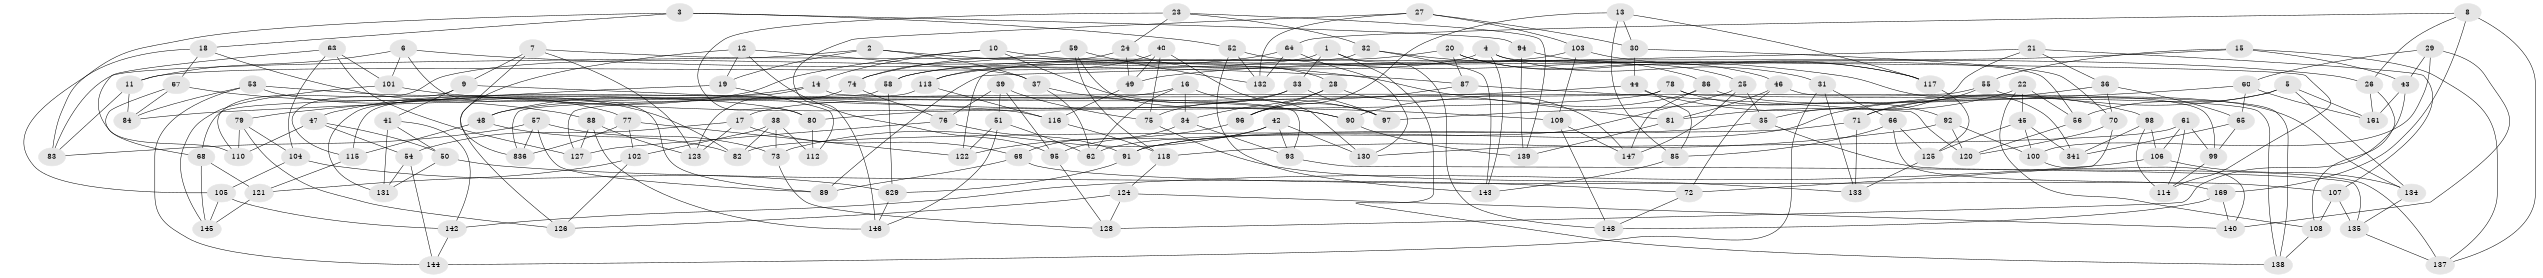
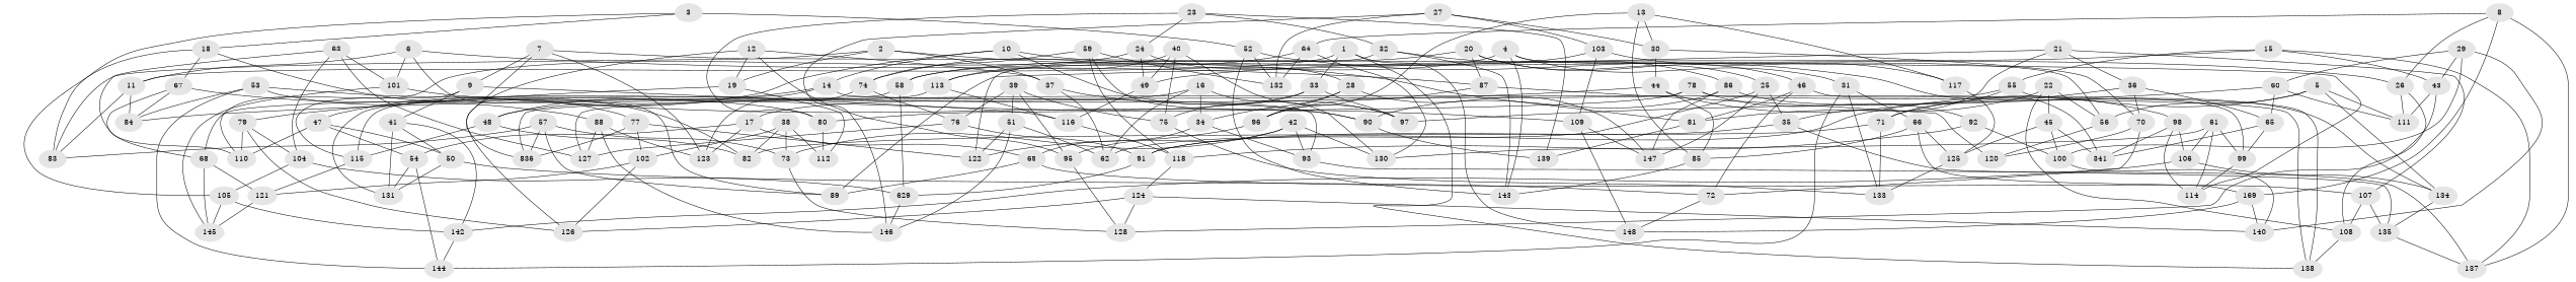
  graph {
    node [color=gray90 style=filled]
    1
    11
    33
    138
    148
    83
    84
    97
    48
    75
    2
    19
    37
    81
    79
    112
    62
    90
    139
    3
    18
    52
-   94
    67
    82
    105
    143
    132
    n29 [label=341]
    117
    4
    31
    56
    58
    66
    133
    144
    120
    68
    n40 [label=629]
    5
    71
-   111 [label=161]
+   111
    134
    135
    6
    87
    89
    101
    96
    145
    109
    7
    9
    114
    123
    n57 [label=836]
    41
    115
    116
    8
    26
    64
    n64 [label=169]
    137
    108
    130
    74
    140
    131
    50
    142
    121
    118
    10
    14
    47
    93
    54
    110
    12
    95
    126
    128
    13
    30
    85
    44
    70
    122
    125
    15
    43
    49
    55
    127
    16
    17
    34
    69
    107
    88
    104
    20
    25
    46
    35
    147
    72
    99
    21
    36
    91
    65
    22
    45
    100
    23
    24
    32
    80
    28
    86
    27
    103
    146
    113
    29
    60
    98
    38
    73
    102
    39
    51
    76
    40
    42
    106
    53
    77
    57
    59
    124
    61
    63
    78
    92
    1 -- 11
    1 -- 33
    1 -- 138
    1 -- 148
    11 -- 83
    11 -- 84
    33 -- 97
    33 -- 48
    33 -- 75
    48 -- 82
    48 -- 115
    75 -- 133
    2 -- 83
    2 -- 19
    2 -- 37
    2 -- 81
    19 -- 79
    19 -- 112
    37 -- 62
    37 -- 90
    81 -- 139
    79 -- 110
    79 -- 126
    79 -- 104
    90 -- 139
    3 -- 83
    3 -- 18
    3 -- 52
-   3 -- 94
    18 -- 67
    18 -- 82
    18 -- 105
    52 -- 143
    52 -- 132
    52 -- n29
-   94 -- 139
-   94 -- 117
    67 -- 84
    67 -- 68
    67 -- 88
    105 -- 145
    105 -- 142
    117 -- 125
    4 -- 143
    4 -- 31
    4 -- 56
    4 -- 58
    31 -- 66
    31 -- 133
    31 -- 144
    56 -- 120
    58 -- 68
    58 -- n40
    66 -- n64
    66 -- 85
    66 -- 125
    68 -- 145
    68 -- 121
    n40 -- 146
    5 -- 56
    5 -- 71
    5 -- 111
    5 -- 134
    71 -- 82
    71 -- 133
    134 -- 135
    135 -- 137
    6 -- 11
    6 -- 87
    6 -- 89
    6 -- 101
    87 -- 120
    87 -- 96
    101 -- 145
    101 -- 109
    96 -- 122
    109 -- 148
    109 -- 147
    7 -- 9
    7 -- 114
    7 -- 123
    7 -- n57
    9 -- 41
    9 -- 115
    9 -- 116
    41 -- 131
    41 -- 50
    41 -- 142
    115 -- 121
    116 -- 118
    8 -- 26
    8 -- 64
    8 -- n64
    8 -- 137
    26 -- 111
    26 -- 108
    64 -- 132
    64 -- 130
    64 -- 74
    n64 -- 148
    n64 -- 140
    108 -- 138
    74 -- 123
    74 -- 76
    50 -- 131
    50 -- 72
    142 -- 144
    121 -- 145
    118 -- 124
    10 -- 97
    10 -- 26
    10 -- 14
    10 -- 47
    14 -- 48
    14 -- 131
    14 -- 93
    47 -- 50
    47 -- 54
    47 -- 110
    93 -- 135
    54 -- 144
    54 -- 131
    12 -- 19
    12 -- 37
    12 -- 95
    12 -- 126
    95 -- 128
    13 -- 117
    13 -- 96
    13 -- 30
    13 -- 85
    30 -- 44
    30 -- 70
    85 -- 143
    44 -- 84
    44 -- 85
    44 -- 98
    70 -- 120
    70 -- 72
    125 -- 133
    15 -- 137
    15 -- 43
    15 -- 49
    15 -- 55
    43 -- 111
    43 -- 128
    49 -- 116
    55 -- 138
    55 -- 71
    55 -- 127
    16 -- 62
    16 -- 130
    16 -- 17
    16 -- 34
    17 -- 123
    17 -- 54
    17 -- 69
    34 -- 93
    34 -- 69
    69 -- 89
    69 -- 107
    107 -- 135
    107 -- 108
    88 -- 123
    88 -- 127
    88 -- 146
    104 -- 105
    104 -- n40
    20 -- 58
    20 -- 87
    20 -- 25
    20 -- 46
    25 -- 62
    25 -- 35
    25 -- 147
    46 -- 81
    46 -- 72
    46 -- 99
    35 -- 137
    35 -- 91
    72 -- 148
    99 -- 114
    21 -- 89
    21 -- 107
    21 -- 35
    21 -- 36
    36 -- 70
    36 -- 91
    36 -- 65
    91 -- n40
    65 -- n29
    65 -- 99
    22 -- 81
    22 -- 56
    22 -- 108
    22 -- 45
    45 -- n29
    45 -- 125
    45 -- 100
    100 -- 140
    23 -- 139
    23 -- 24
    23 -- 32
    23 -- 80
    24 -- 110
    24 -- 49
    24 -- 28
    32 -- 143
    32 -- 122
    32 -- 86
    80 -- 112
    28 -- 96
    28 -- 34
    28 -- 147
    86 -- 90
    86 -- 134
    86 -- 147
    27 -- 132
    27 -- 30
    27 -- 103
    27 -- 146
    103 -- 117
    103 -- 109
    103 -- 113
    113 -- 115
    113 -- 116
    29 -- 140
    29 -- 43
    29 -- 100
    29 -- 60
    60 -- 97
    60 -- 111
    60 -- 65
    98 -- n29
    98 -- 114
    98 -- 106
    38 -- 112
    38 -- 82
    38 -- 73
    38 -- 102
    73 -- 128
    102 -- 121
    102 -- 126
    39 -- 75
    39 -- 95
    39 -- 51
    39 -- 76
    51 -- 62
    51 -- 122
    51 -- 146
    76 -- 127
    76 -- 91
    40 -- 97
    40 -- 75
    40 -- 49
    40 -- 113
    42 -- 130
    42 -- 93
    42 -- 95
    42 -- 73
    106 -- 134
    106 -- 142
    53 -- 84
    53 -- 144
    53 -- 80
    53 -- 77
    77 -- n57
    77 -- 122
    77 -- 102
    57 -- 83
    57 -- 89
    57 -- n57
    57 -- 73
    59 -- 90
    59 -- 132
    59 -- 74
    59 -- 118
    124 -- 140
    124 -- 126
    124 -- 128
    61 -- 114
    61 -- 130
    61 -- 99
    61 -- 106
    63 -- 101
    63 -- 110
    63 -- 127
    63 -- 104
    78 -- 138
    78 -- n57
    78 -- 80
    78 -- 92
-   92 -- 120
    92 -- 118
    92 -- 100
  }
